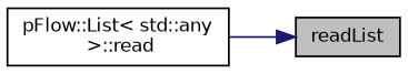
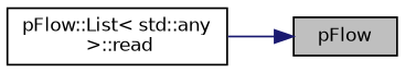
  digraph {
    rankdir=RL
    node [color=black fontname=Helvetica fontsize=10 shape=record style=filled]
-   n1 [fillcolor=grey75 fontcolor=black height=0.2 label=readList width=0.4]
+   n1 [fillcolor=grey75 fontcolor=black height=0.2 label=pFlow width=0.4]
    n2 [fillcolor=white height=0.2 label="pFlow::List\< std::any\l \>::read" width=0.4]
    n1 -> n2 [color=midnightblue dir=back fontname=Helvetica fontsize=10 labelfontname=Helvetica labelfontsize=10 style=solid]
  }
